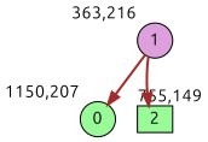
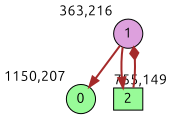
  digraph {
    bgcolor=white
    fontname=Ubuntu
    node [color=black fillcolor=palegreen fixedsize=true fontname=Ubuntu shape=circle style=filled]
    edge [arrowhead=normal color=brown fontname=Ubuntu style=bold]
    0 [height=0.3 width=0.4 xlabel="1150,207"]
    1 [fillcolor=plum height=0.3 width=0.4 xlabel="363,216"]
    2 [height=0.3 shape=box width=0.4 xlabel="755,149"]
    1 -> 0
    1 -> 2
+   2 -> 1 [arrowhead=diamond]
  }
